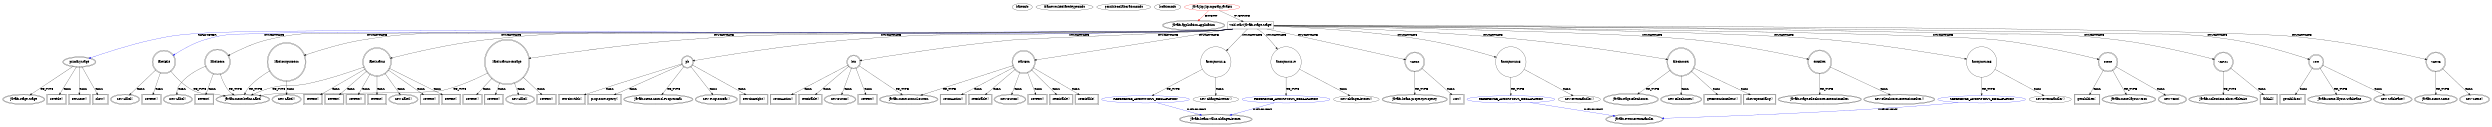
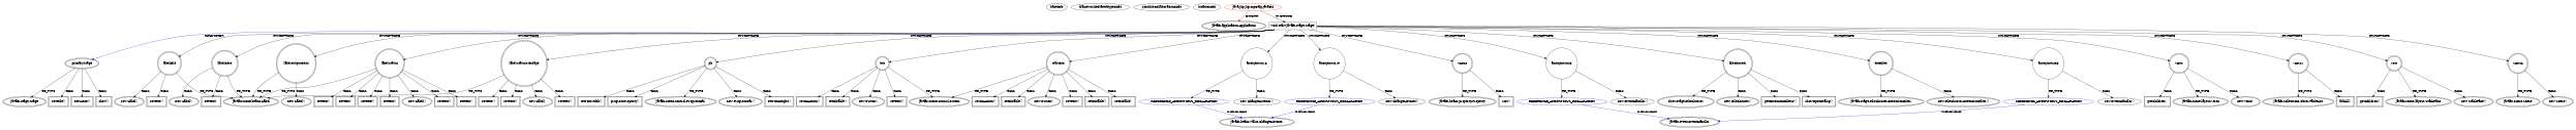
  digraph {
    node [isFrameworkType=true vertexType=INSIDE_CALL peripheries=2]
    baseInfo [category=extension_graph graphId=4163 isAnonymous=false possibleRelation=true isFrameworkType="" vertexType="" peripheries=""]
    frameworkRelatedTypesInfo [0="javafx.application.Application" isFrameworkType="" vertexType="" peripheries=""]
    possibleCollaborationsInfo [0="4163~OVERRIDING_METHOD_DECLARATION-INSTANTIATION-~javafx.application.Application ~javafx.beans.value.ChangeListener ~false~true" 1="4163~OVERRIDING_METHOD_DECLARATION-INSTANTIATION-~javafx.application.Application ~javafx.event.EventHandler ~false~true" isFrameworkType="" vertexType="" peripheries=""]
    locationInfo [contextSignature=JavaFX filePath="/servant79-KirtanLyricsIntegration/KirtanLyricsIntegration-master/src/java/com/jkp/mp3tag/JavaFX.java" graphId=4163 projectName="servant79-KirtanLyricsIntegration" isFrameworkType="" vertexType="" peripheries=""]
    n5 [color=red isFrameworkType=false label="java.jkp.jkp.mp3tag.JavaFX" vertexType=ROOT_CLIENT_CLASS_DECLARATION peripheries=""]
    n6 [label="javafx.application.Application" vertexType=FRAMEWORK_CLASS_TYPE]
    n7 [isFrameworkType=false label="void start(javafx.stage.Stage)" shape=box vertexType=OVERRIDING_METHOD_DECLARATION peripheries=""]
    n8 [label=primaryStage vertexType=PARAMETER_DECLARATION]
    n9 [label=labelFile shape=circle vertexType=VARIABLE_EXPRESION]
    n10 [label=labelDesc shape=circle vertexType=VARIABLE_EXPRESION]
    n11 [label=labelOutputDesc shape=circle vertexType=VARIABLE_EXPRESION]
    n12 [label=labelStatus shape=circle vertexType=VARIABLE_EXPRESION]
    n13 [label=labelStatusMessage shape=circle vertexType=VARIABLE_EXPRESION]
    n14 [label=pb shape=circle vertexType=VARIABLE_EXPRESION]
    n15 [label=btn shape=circle vertexType=VARIABLE_EXPRESION]
    n16 [label=startBtn shape=circle vertexType=VARIABLE_EXPRESION]
    n17 [isFrameworkType=false label=anonymous16 shape=circle vertexType=VARIABLE_EXPRESION peripheries=""]
    n18 [isFrameworkType=false label=anonymous19 shape=circle vertexType=VARIABLE_EXPRESION peripheries=""]
    n19 [label=VAR22 shape=circle vertexType=VARIABLE_EXPRESION]
    n20 [isFrameworkType=false label=anonymous25 shape=circle vertexType=VARIABLE_EXPRESION peripheries=""]
    n21 [label=fileChooser shape=circle vertexType=VARIABLE_EXPRESION]
    n22 [label=extFilter shape=circle vertexType=VARIABLE_EXPRESION]
    n23 [isFrameworkType=false label=anonymous35 shape=circle vertexType=VARIABLE_EXPRESION peripheries=""]
-   n24 [label=scene shape=circle vertexType=VARIABLE_EXPRESION]
+   n24 [label=vBox shape=circle vertexType=VARIABLE_EXPRESION]
    n25 [label=VAR41 shape=circle vertexType=VARIABLE_EXPRESION]
    n26 [label=root shape=circle vertexType=VARIABLE_EXPRESION]
    n27 [label=VAR46 shape=circle vertexType=VARIABLE_EXPRESION]
    n28 [label="javafx.stage.Stage" vertexType=FRAMEWORK_CLASS_TYPE]
    n29 [label="setTitle()" shape=box]
    n30 [label="setScene()" shape=box]
    n31 [label="show()" shape=box]
    n32 [label="javafx.scene.beans.Label" vertexType=FRAMEWORK_CLASS_TYPE]
    n33 [label="new Label()" vertexType=CONSTRUCTOR_CALL]
    n34 [label="setText()" shape=box]
    n35 [label="new Label()" vertexType=CONSTRUCTOR_CALL]
    n36 [label="setText()" shape=box]
    n37 [label="new Label()" vertexType=CONSTRUCTOR_CALL]
    n38 [label="new Label()" vertexType=CONSTRUCTOR_CALL]
    n39 [label="setText()" shape=box]
    n40 [label="setText()" shape=box]
    n41 [label="setText()" shape=box]
    n42 [label="setText()" shape=box]
    n43 [label="setText()" shape=box]
    n44 [label="setText()" shape=box]
    n45 [label="new Label()" vertexType=CONSTRUCTOR_CALL]
    n46 [label="setText()" shape=box]
    n47 [label="setText()" shape=box]
    n48 [label="setText()" shape=box]
    n49 [label="javafx.scene.control.ProgressBar" vertexType=FRAMEWORK_CLASS_TYPE]
    n50 [label="new ProgressBar()" vertexType=CONSTRUCTOR_CALL]
    n51 [label="setMinHeight()" shape=box]
    n52 [label="setMinWidth()" shape=box]
    n53 [label="progressProperty()" shape=box]
    n54 [label="javafx.scene.control.Button" vertexType=FRAMEWORK_CLASS_TYPE]
    n55 [label="new Button()" vertexType=CONSTRUCTOR_CALL]
    n56 [label="setText()" shape=box]
    n57 [label="setOnAction()" shape=box]
    n58 [label="setDisable()" shape=box]
    n59 [label="new Button()" vertexType=CONSTRUCTOR_CALL]
    n60 [label="setText()" shape=box]
    n61 [label="setDisable()" shape=box]
    n62 [label="setDisable()" shape=box]
    n63 [label="setOnAction()" shape=box]
    n64 [label="setDisable()" shape=box]
    n65 [color=blue isFrameworkType=false label=REFERENCE_ANONYMOUS_DECLARATION vertexType=REFERENCE_ANONYMOUS_DECLARATION peripheries=""]
    n66 [isFrameworkType=false label="new ChangeListener()" vertexType=CONSTRUCTOR_CALL peripheries=""]
    n67 [color=blue isFrameworkType=false label=REFERENCE_ANONYMOUS_DECLARATION vertexType=REFERENCE_ANONYMOUS_DECLARATION peripheries=""]
    n68 [isFrameworkType=false label="new ChangeListener()" vertexType=CONSTRUCTOR_CALL peripheries=""]
    n69 [label="javafx.beans.property.Property" vertexType=FRAMEWORK_INTERFACE_TYPE]
    n70 [label="root()" shape=box]
    n71 [color=blue isFrameworkType=false label=REFERENCE_ANONYMOUS_DECLARATION vertexType=REFERENCE_ANONYMOUS_DECLARATION peripheries=""]
    n72 [isFrameworkType=false label="new EventHandler()" vertexType=CONSTRUCTOR_CALL peripheries=""]
-   n73 [label="javafx.stage.FileChooser" vertexType=FRAMEWORK_CLASS_TYPE]
+   n73 [label="show.stage.FileChooser" vertexType=FRAMEWORK_CLASS_TYPE]
    n74 [label="new FileChooser()" vertexType=CONSTRUCTOR_CALL]
    n75 [label="getExtensionFilters()" shape=box]
    n76 [label="showOpenDialog()" shape=box]
    n77 [label="javafx.stage.FileChooser.ExtensionFilter" vertexType=FRAMEWORK_CLASS_TYPE]
    n78 [label="new FileChooser.ExtensionFilter()" vertexType=CONSTRUCTOR_CALL]
    n79 [color=blue isFrameworkType=false label=REFERENCE_ANONYMOUS_DECLARATION vertexType=REFERENCE_ANONYMOUS_DECLARATION peripheries=""]
    n80 [isFrameworkType=false label="new EventHandler()" vertexType=CONSTRUCTOR_CALL peripheries=""]
    n81 [label="javafx.scene.layout.VBox" vertexType=FRAMEWORK_CLASS_TYPE]
    n82 [label="new VBox()" vertexType=CONSTRUCTOR_CALL]
    n83 [label="getChildren()" shape=box]
    n84 [label="javafx.collections.ObservableList" vertexType=FRAMEWORK_INTERFACE_TYPE]
    n85 [label="addAll()" shape=box]
    n86 [label="javafx.scene.layout.StackPane" vertexType=FRAMEWORK_CLASS_TYPE]
    n87 [label="new StackPane()" vertexType=CONSTRUCTOR_CALL]
    n88 [label="getChildren()" shape=box]
    n89 [label="javafx.scene.Scene" vertexType=FRAMEWORK_CLASS_TYPE]
    n90 [label="new Scene()" vertexType=CONSTRUCTOR_CALL]
    n91 [label="javafx.beans.value.ChangeListener" vertexType=FRAMEWORK_INTERFACE_TYPE]
    n92 [label="javafx.event.EventHandler" vertexType=FRAMEWORK_INTERFACE_TYPE]
    n5 -> n6 [color=red label=EXTEND]
    n5 -> n7 [label=OVERRIDE]
    n7 -> n8 [color=blue label=PARAMETER]
-   n7 -> n9 [label=INSTANTIATE color=blue]
+   n7 -> n9 [label=INSTANTIATE]
    n7 -> n10 [label=INSTANTIATE]
    n7 -> n11 [label=INSTANTIATE]
    n7 -> n12 [label=INSTANTIATE]
    n7 -> n13 [label=INSTANTIATE]
    n7 -> n14 [label=INSTANTIATE]
    n7 -> n15 [label=INSTANTIATE]
    n7 -> n16 [label=INSTANTIATE]
    n7 -> n17 [label=INSTANTIATE]
    n7 -> n18 [label=INSTANTIATE]
    n7 -> n19 [label=INSTANTIATE]
    n7 -> n20 [label=INSTANTIATE]
    n7 -> n21 [label=INSTANTIATE]
    n7 -> n22 [label=INSTANTIATE]
    n7 -> n23 [label=INSTANTIATE]
    n7 -> n24 [label=INSTANTIATE]
    n7 -> n25 [label=INSTANTIATE]
    n7 -> n26 [label=INSTANTIATE]
    n7 -> n27 [label=INSTANTIATE]
    n8 -> n28 [label=OF_TYPE]
    n8 -> n29 [label=CALL]
    n8 -> n30 [label=CALL]
    n8 -> n31 [label=CALL]
    n9 -> n32 [label=OF_TYPE]
    n9 -> n33 [label=CALL]
    n9 -> n34 [label=CALL]
    n10 -> n32 [label=OF_TYPE]
    n10 -> n35 [label=CALL]
    n10 -> n36 [label=CALL]
    n11 -> n32 [label=OF_TYPE]
    n11 -> n37 [label=CALL]
    n12 -> n32 [label=OF_TYPE]
    n12 -> n38 [label=CALL]
    n12 -> n39 [label=CALL]
    n12 -> n40 [label=CALL]
    n12 -> n41 [label=CALL]
    n12 -> n42 [label=CALL]
    n12 -> n43 [label=CALL]
    n12 -> n44 [label=CALL]
    n13 -> n32 [label=OF_TYPE]
    n13 -> n45 [label=CALL]
    n13 -> n46 [label=CALL]
    n13 -> n47 [label=CALL]
    n13 -> n48 [label=CALL]
    n14 -> n49 [label=OF_TYPE]
    n14 -> n50 [label=CALL]
    n14 -> n51 [label=CALL]
    n14 -> n52 [label=CALL]
    n14 -> n53 [label=CALL]
    n15 -> n54 [label=OF_TYPE]
    n15 -> n55 [label=CALL]
    n15 -> n56 [label=CALL]
    n15 -> n57 [label=CALL]
    n15 -> n58 [label=CALL]
    n16 -> n54 [label=OF_TYPE]
    n16 -> n59 [label=CALL]
    n16 -> n60 [label=CALL]
    n16 -> n61 [label=CALL]
    n16 -> n62 [label=CALL]
    n16 -> n63 [label=CALL]
    n16 -> n64 [label=CALL]
    n17 -> n65 [label=OF_TYPE]
    n17 -> n66 [label=CALL]
    n18 -> n67 [label=OF_TYPE]
    n18 -> n68 [label=CALL]
    n19 -> n69 [label=OF_TYPE]
    n19 -> n70 [label=CALL]
    n20 -> n71 [label=OF_TYPE]
    n20 -> n72 [label=CALL]
    n21 -> n73 [label=OF_TYPE]
    n21 -> n74 [label=CALL]
    n21 -> n75 [label=CALL]
    n21 -> n76 [label=CALL]
    n22 -> n77 [label=OF_TYPE]
    n22 -> n78 [label=CALL]
    n23 -> n79 [label=OF_TYPE]
    n23 -> n80 [label=CALL]
    n24 -> n81 [label=OF_TYPE]
    n24 -> n82 [label=CALL]
    n24 -> n83 [label=CALL]
    n25 -> n84 [label=OF_TYPE]
    n25 -> n85 [label=CALL]
    n26 -> n86 [label=OF_TYPE]
    n26 -> n87 [label=CALL]
    n26 -> n88 [label=CALL]
    n27 -> n89 [label=OF_TYPE]
    n27 -> n90 [label=CALL]
    n65 -> n91 [color=blue label=IMPLEMENT]
    n67 -> n91 [color=blue label=IMPLEMENT]
    n71 -> n92 [color=blue label=IMPLEMENT]
    n79 -> n92 [color=blue label=IMPLEMENT]
  }
